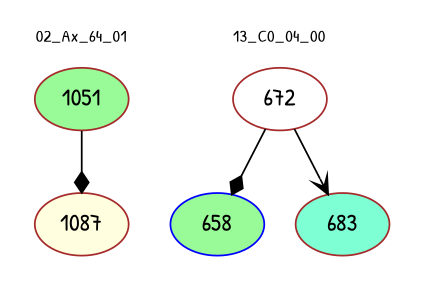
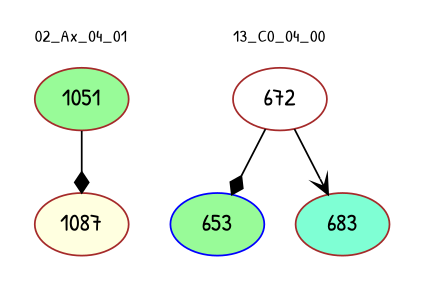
  digraph {
    fontname="Patrick Hand"
    node [color=brown fillcolor=palegreen fontname="Patrick Hand" style=filled]
    edge [arrowhead=diamond color=black fontname="Patrick Hand"]
    n1 [label=1051]
    n2 [fillcolor=lightyellow label=1087]
    n3 [fillcolor=white label=672]
-   n4 [color=blue label=658]
+   n4 [color=blue label=653]
    n5 [fillcolor=aquamarine label=683]
    subgraph cluster_1 {
      color=white
      fontsize=10
-     label="02_Ax_64_01"
+     label="02_Ax_04_01"
      n1
      n2
    }
    subgraph cluster_2 {
      color=white
      fontsize=10
      label="13_C0_04_00"
      n3
      n4
      n5
    }
    n1 -> n2
    n3 -> n4
    n3 -> n5 [arrowhead=vee]
  }
